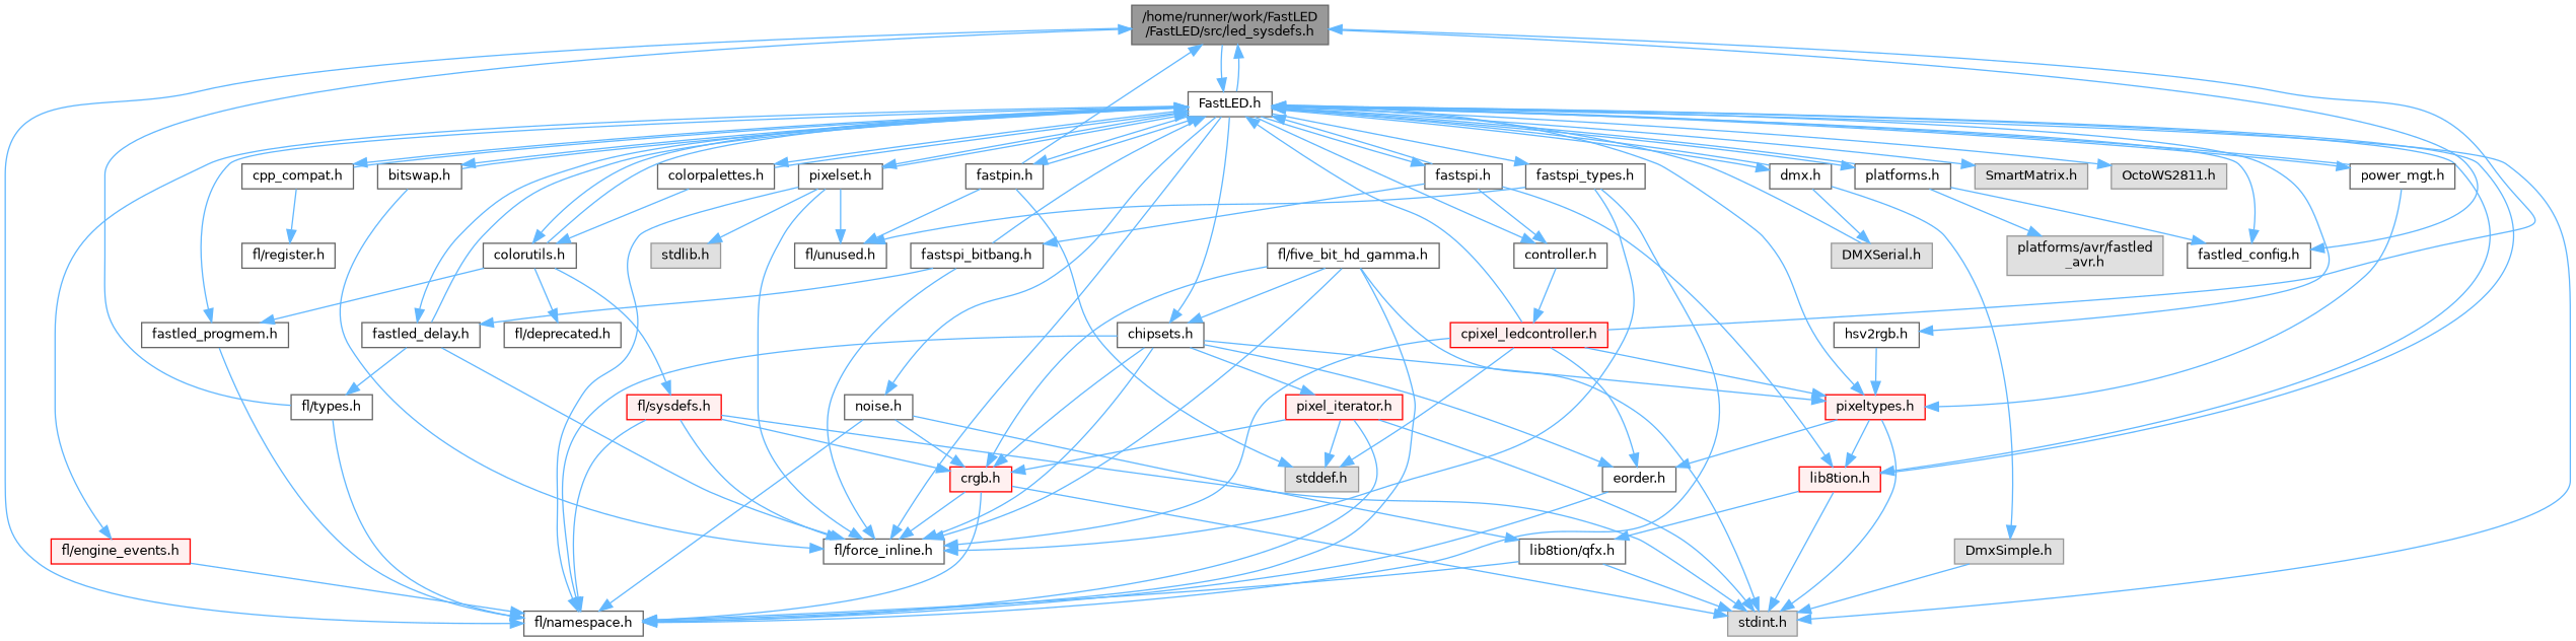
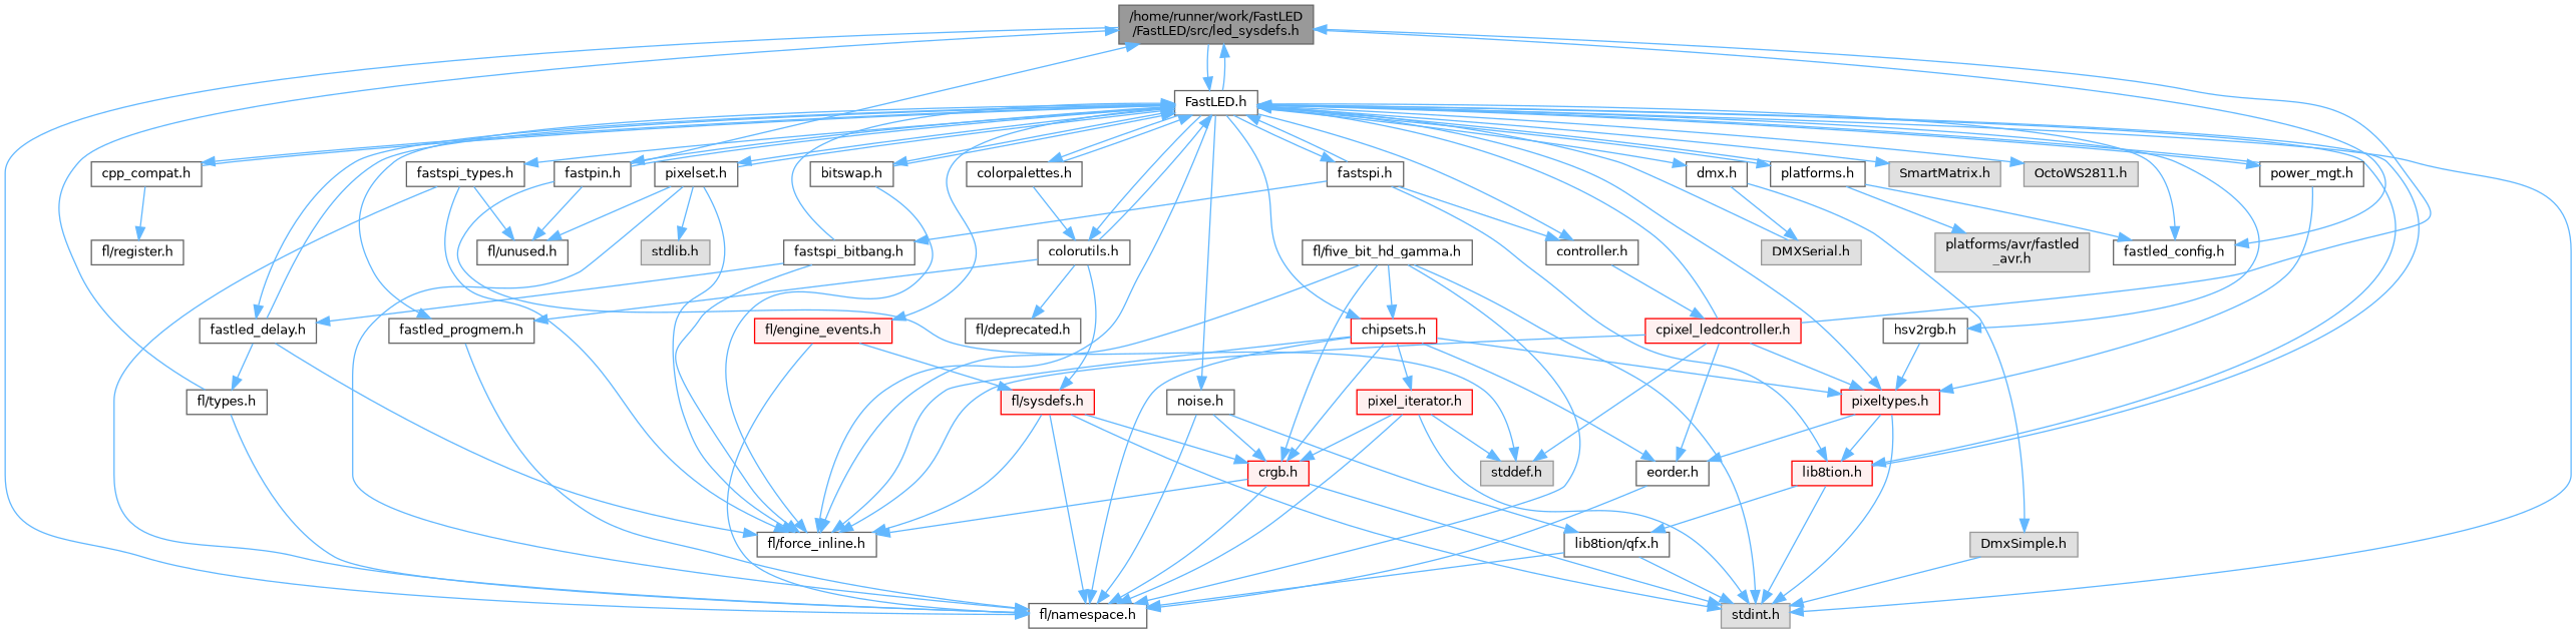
  digraph {
    node [color=grey40 fillcolor=white fontname=Helvetica fontsize=10 shape=box style=filled]
    edge [color=steelblue1 fontname=Helvetica fontsize=10 labelfontname=Helvetica labelfontsize=10 style=solid]
    n1 [color=gray40 fillcolor=grey60 fontcolor=black height=0.2 label="/home/runner/work/FastLED\l/FastLED/src/led_sysdefs.h" width=0.4]
    n2 [height=0.2 label="FastLED.h" width=0.4]
    n3 [height=0.2 label="fastled_config.h" width=0.4]
    n4 [height=0.2 label="fl/namespace.h" width=0.4]
    n5 [color=grey60 fillcolor="#E0E0E0" height=0.2 label="stdint.h" width=0.4]
    n6 [color=grey60 fillcolor="#E0E0E0" height=0.2 label="SmartMatrix.h" width=0.4]
    n7 [color=grey60 fillcolor="#E0E0E0" height=0.2 label="OctoWS2811.h" width=0.4]
    n8 [height=0.2 label="fl/force_inline.h" width=0.4]
    n9 [height=0.2 label="cpp_compat.h" width=0.4]
    n10 [height=0.2 label="fastled_delay.h" width=0.4]
    n11 [height=0.2 label="bitswap.h" width=0.4]
    n12 [height=0.2 label="controller.h" width=0.4]
    n13 [color=red fillcolor="#FFF0F0" height=0.2 label="pixeltypes.h" width=0.4]
    n14 [color=red fillcolor="#FFF0F0" height=0.2 label="lib8tion.h" width=0.4]
    n15 [height=0.2 label="fastpin.h" width=0.4]
    n16 [height=0.2 label="fastspi_types.h" width=0.4]
    n17 [height=0.2 label="dmx.h" width=0.4]
    n18 [height=0.2 label="platforms.h" width=0.4]
    n19 [height=0.2 label="fastled_progmem.h" width=0.4]
    n20 [height=0.2 label="hsv2rgb.h" width=0.4]
    n21 [height=0.2 label="colorutils.h" width=0.4]
    n22 [height=0.2 label="pixelset.h" width=0.4]
    n23 [height=0.2 label="colorpalettes.h" width=0.4]
    n24 [height=0.2 label="noise.h" width=0.4]
    n25 [height=0.2 label="power_mgt.h" width=0.4]
    n26 [height=0.2 label="fastspi.h" width=0.4]
-   n27 [height=0.2 label="chipsets.h" width=0.4]
+   n27 [color=red height=0.2 label="chipsets.h" width=0.4]
    n28 [color=red fillcolor="#FFF0F0" height=0.2 label="fl/engine_events.h" width=0.4]
    n29 [height=0.2 label="fl/register.h" width=0.4]
    n30 [height=0.2 label="fl/types.h" width=0.4]
    n31 [color=red fillcolor="#FFF0F0" height=0.2 label="cpixel_ledcontroller.h" width=0.4]
    n32 [height=0.2 label="eorder.h" width=0.4]
    n33 [height=0.2 label="lib8tion/qfx.h" width=0.4]
    n34 [color=grey60 fillcolor="#E0E0E0" height=0.2 label="stddef.h" width=0.4]
    n35 [height=0.2 label="fl/unused.h" width=0.4]
    n36 [color=grey60 fillcolor="#E0E0E0" height=0.2 label="DmxSimple.h" width=0.4]
    n37 [color=grey60 fillcolor="#E0E0E0" height=0.2 label="DMXSerial.h" width=0.4]
    n38 [color=grey60 fillcolor="#E0E0E0" height=0.2 label="platforms/avr/fastled\l_avr.h" width=0.4]
    n39 [color=red fillcolor="#FFF0F0" height=0.2 label="fl/sysdefs.h" width=0.4]
    n40 [height=0.2 label="fl/deprecated.h" width=0.4]
    n41 [color=grey60 fillcolor="#E0E0E0" height=0.2 label="stdlib.h" width=0.4]
    n42 [color=red fillcolor="#FFF0F0" height=0.2 label="crgb.h" width=0.4]
    n43 [height=0.2 label="fastspi_bitbang.h" width=0.4]
    n44 [color=red fillcolor="#FFF0F0" height=0.2 label="pixel_iterator.h" width=0.4]
    n45 [height=0.2 label="fl/five_bit_hd_gamma.h" width=0.4]
    n1 -> n2
    n1 -> n3
    n1 -> n4
    n2 -> n1
    n2 -> n3
    n2 -> n5
    n2 -> n6
    n2 -> n7
    n2 -> n8
    n2 -> n9
    n2 -> n10
    n2 -> n11
    n2 -> n12
    n2 -> n13
    n2 -> n14
    n2 -> n15
    n2 -> n16
    n2 -> n17
    n2 -> n18
    n2 -> n19
    n2 -> n20
    n2 -> n21
    n2 -> n22
    n2 -> n23
    n2 -> n24
    n2 -> n25
    n2 -> n26
    n2 -> n27
    n2 -> n28
    n9 -> n2
    n9 -> n29
    n10 -> n2
    n10 -> n8
    n10 -> n30
    n11 -> n2
    n11 -> n8
    n12 -> n31
    n13 -> n5
    n13 -> n14
    n13 -> n32
    n14 -> n2
    n14 -> n5
    n14 -> n33
    n15 -> n1
    n15 -> n2
    n15 -> n34
    n15 -> n35
    n16 -> n4
    n16 -> n8
    n16 -> n35
-   n17 -> n2
    n17 -> n36
    n17 -> n37
    n18 -> n2
    n18 -> n3
    n18 -> n38
    n19 -> n4
    n20 -> n13
    n21 -> n2
    n21 -> n19
    n21 -> n39
    n21 -> n40
    n22 -> n2
    n22 -> n4
    n22 -> n8
    n22 -> n35
    n22 -> n41
    n23 -> n2
    n23 -> n21
    n24 -> n4
    n24 -> n33
    n24 -> n42
    n25 -> n2
    n25 -> n13
    n26 -> n2
    n26 -> n12
    n26 -> n14
    n26 -> n43
    n27 -> n4
    n27 -> n8
    n27 -> n13
    n27 -> n32
    n27 -> n42
    n27 -> n44
    n28 -> n4
+   n28 -> n39
    n30 -> n1
    n30 -> n4
    n31 -> n1
    n31 -> n2
    n31 -> n8
    n31 -> n13
    n31 -> n32
    n31 -> n34
    n32 -> n4
    n33 -> n4
    n33 -> n5
    n36 -> n5
    n37 -> n2
    n39 -> n4
    n39 -> n5
    n39 -> n8
    n39 -> n42
    n42 -> n4
    n42 -> n5
    n42 -> n8
    n43 -> n2
    n43 -> n8
    n43 -> n10
    n44 -> n4
    n44 -> n5
    n44 -> n34
    n44 -> n42
    n45 -> n4
    n45 -> n5
    n45 -> n8
    n45 -> n27
    n45 -> n42
  }
